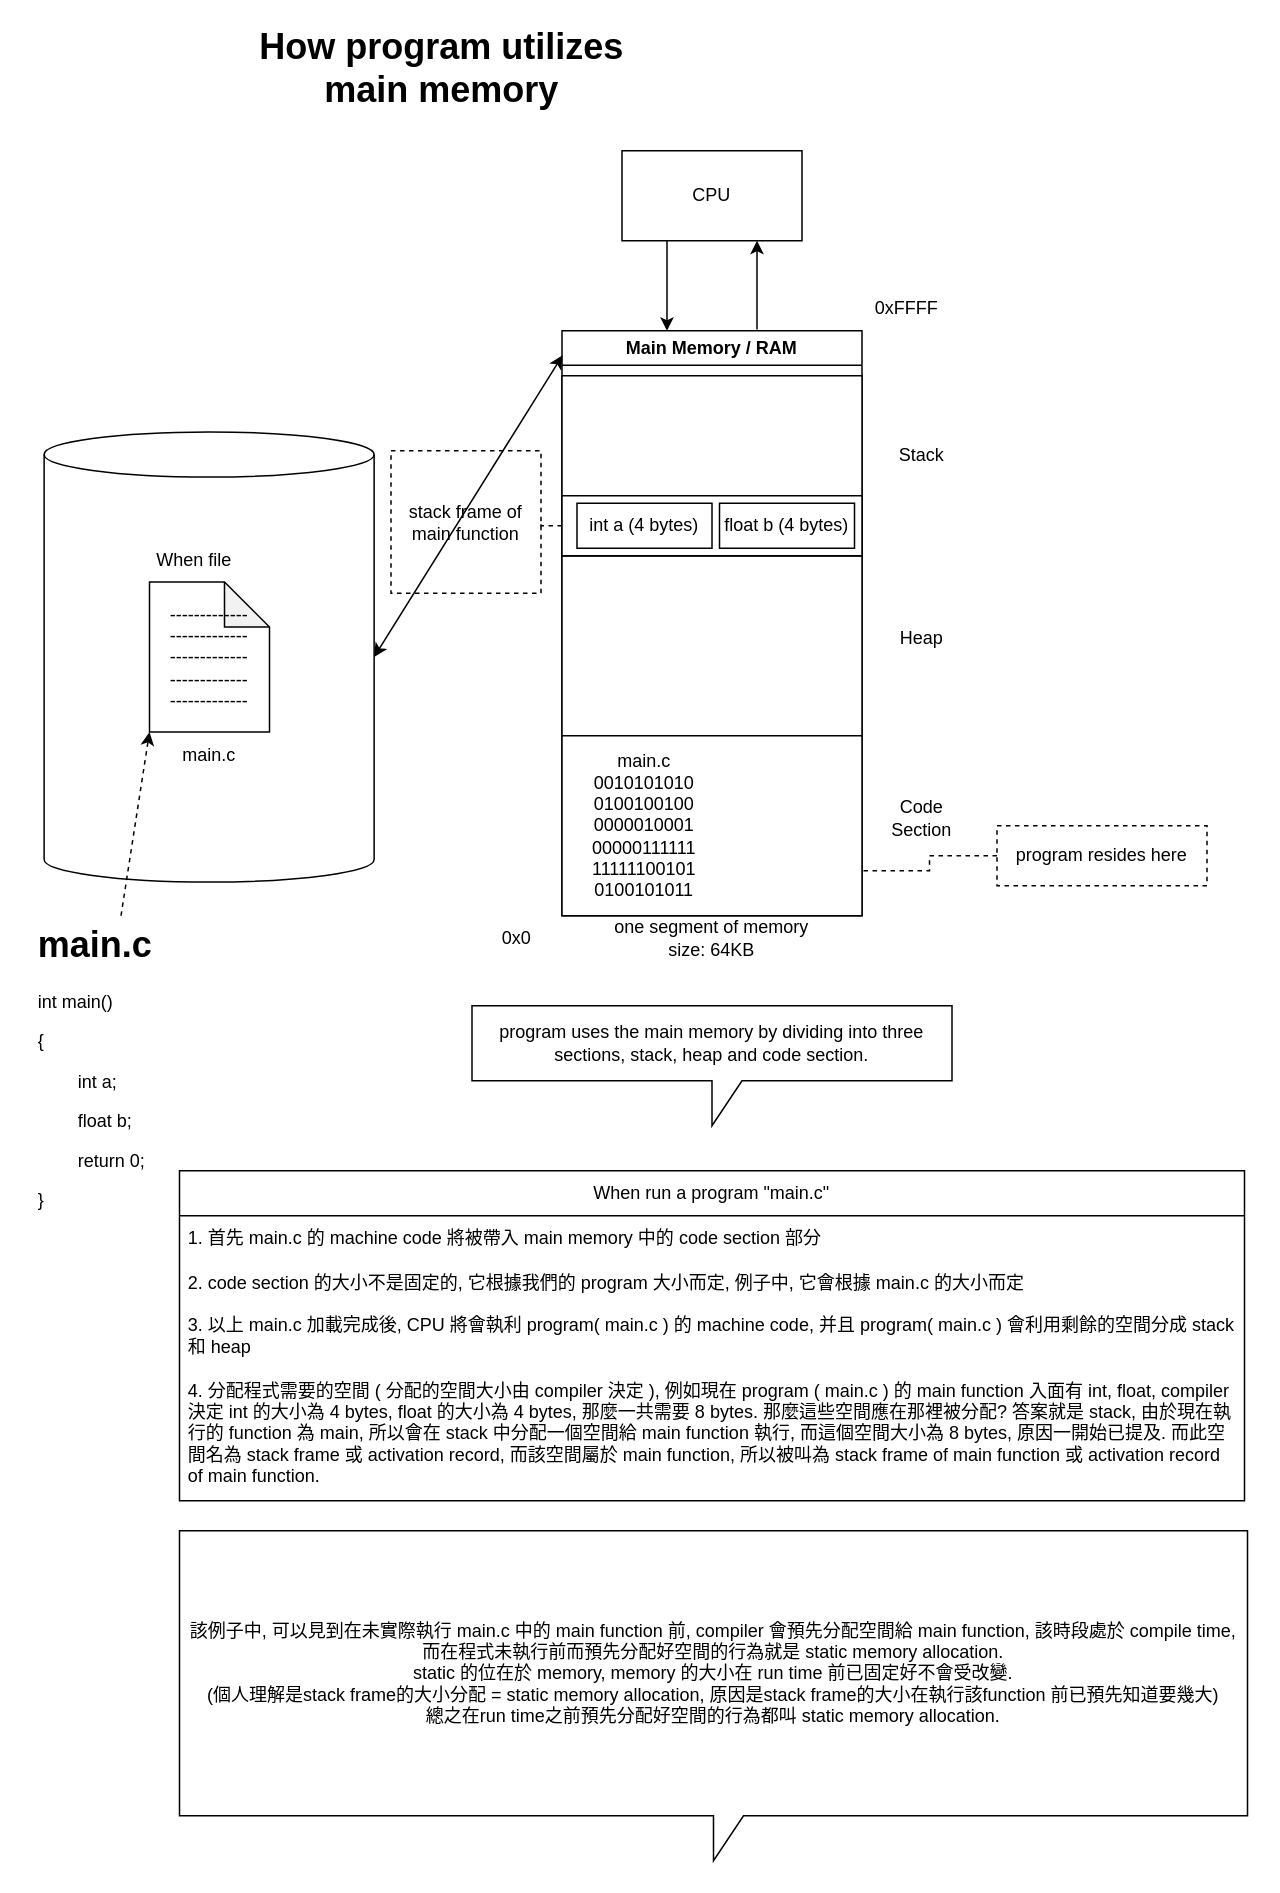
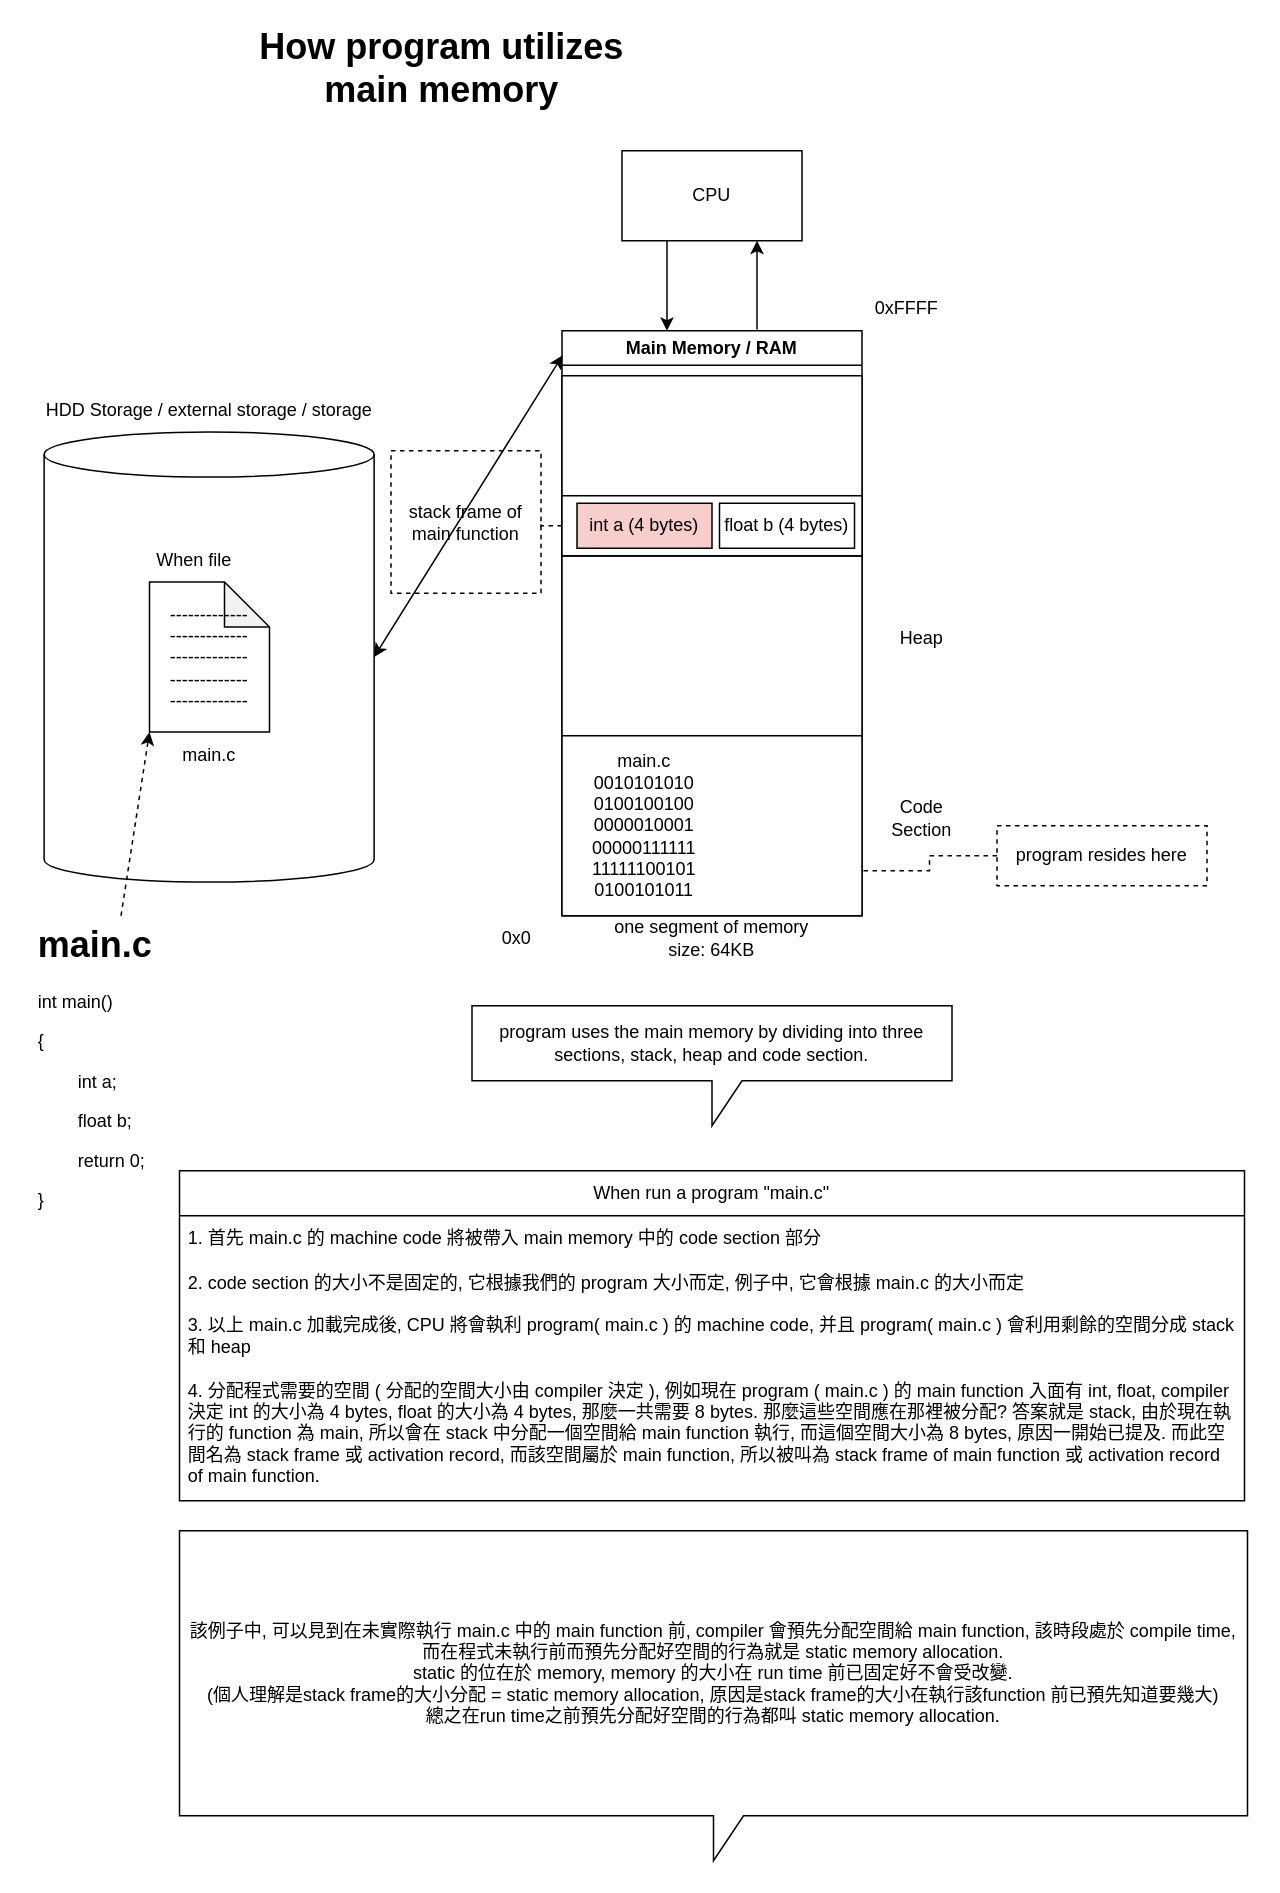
  <mxCell id="0" />
  <mxCell id="1" parent="0" />
  <mxCell id="2" value="stack frame of main function" style="whiteSpace=wrap;html=1;rounded=0;dashed=1;" parent="1" vertex="1"><mxGeometry x="260" y="300" width="100" height="95" as="geometry" /></mxCell>
  <mxCell id="3" value="Main Memory / RAM" style="swimlane;whiteSpace=wrap;html=1;" parent="1" vertex="1"><mxGeometry x="374" y="220" width="200" height="390" as="geometry" /></mxCell>
  <mxCell id="4" value="" style="rounded=0;whiteSpace=wrap;html=1;" parent="3" vertex="1"><mxGeometry y="150" width="200" height="120" as="geometry" /></mxCell>
  <mxCell id="5" value="" style="rounded=0;whiteSpace=wrap;html=1;container=1;" parent="3" vertex="1"><mxGeometry y="30" width="200" height="120" as="geometry"><mxRectangle y="30" width="50" height="40" as="alternateBounds" /></mxGeometry></mxCell>
  <mxCell id="6" value="" style="whiteSpace=wrap;html=1;rounded=0;" parent="5" vertex="1"><mxGeometry y="80" width="200" height="40" as="geometry" /></mxCell>
- <mxCell id="7" value="int a (4 bytes)" style="rounded=0;whiteSpace=wrap;html=1;" parent="6" vertex="1"><mxGeometry x="10" y="5" width="90" height="30" as="geometry" /></mxCell>
+ <mxCell id="7" value="int a (4 bytes)" style="rounded=0;whiteSpace=wrap;html=1;fillColor=#f8cecc;" parent="6" vertex="1"><mxGeometry x="10" y="5" width="90" height="30" as="geometry" /></mxCell>
  <mxCell id="8" value="float b (4 bytes)" style="rounded=0;whiteSpace=wrap;html=1;" parent="6" vertex="1"><mxGeometry x="105" y="5" width="90" height="30" as="geometry" /></mxCell>
  <mxCell id="9" value="" style="rounded=0;whiteSpace=wrap;html=1;container=1;" parent="3" vertex="1"><mxGeometry y="270" width="200" height="120" as="geometry"><mxRectangle y="270" width="50" height="40" as="alternateBounds" /></mxGeometry></mxCell>
  <mxCell id="10" value="main.c&lt;br&gt;0010101010&lt;br&gt;0100100100&lt;br&gt;0000010001&lt;br&gt;00000111111&lt;br&gt;11111100101&lt;br&gt;0100101011" style="text;html=1;strokeColor=none;fillColor=none;align=center;verticalAlign=middle;whiteSpace=wrap;rounded=0;" parent="9" vertex="1"><mxGeometry x="20" y="5" width="70" height="110" as="geometry" /></mxCell>
  <mxCell id="11" value="CPU" style="rounded=0;whiteSpace=wrap;html=1;" parent="1" vertex="1"><mxGeometry x="414" y="100" width="120" height="60" as="geometry" /></mxCell>
  <mxCell id="12" style="edgeStyle=orthogonalEdgeStyle;rounded=0;orthogonalLoop=1;jettySize=auto;html=1;exitX=0.25;exitY=1;exitDx=0;exitDy=0;entryX=0.35;entryY=0;entryDx=0;entryDy=0;entryPerimeter=0;" parent="1" source="11" target="3" edge="1"><mxGeometry relative="1" as="geometry" /></mxCell>
  <mxCell id="13" style="edgeStyle=orthogonalEdgeStyle;rounded=0;orthogonalLoop=1;jettySize=auto;html=1;exitX=0.65;exitY=-0.002;exitDx=0;exitDy=0;entryX=0.75;entryY=1;entryDx=0;entryDy=0;exitPerimeter=0;" parent="1" source="3" target="11" edge="1"><mxGeometry relative="1" as="geometry" /></mxCell>
  <mxCell id="14" value="" style="shape=cylinder3;whiteSpace=wrap;html=1;boundedLbl=1;backgroundOutline=1;size=15;container=1;" parent="1" vertex="1"><mxGeometry x="28.75" y="287.5" width="220" height="300" as="geometry" /></mxCell>
  <mxCell id="15" value="-------------&lt;br&gt;-------------&lt;br&gt;-------------&lt;br&gt;-------------&lt;br&gt;-------------" style="shape=note;whiteSpace=wrap;html=1;backgroundOutline=1;darkOpacity=0.05;" parent="14" vertex="1"><mxGeometry x="70.25" y="100" width="80" height="100" as="geometry" /></mxCell>
  <mxCell id="16" value="When file" style="text;html=1;strokeColor=none;fillColor=none;align=center;verticalAlign=middle;whiteSpace=wrap;rounded=0;" parent="14" vertex="1"><mxGeometry x="70.25" y="70" width="60" height="30" as="geometry" /></mxCell>
  <mxCell id="17" value="main.c" style="text;html=1;strokeColor=none;fillColor=none;align=center;verticalAlign=middle;whiteSpace=wrap;rounded=0;" parent="14" vertex="1"><mxGeometry x="80.25" y="200" width="60" height="30" as="geometry" /></mxCell>
- <mxCell id="19" value="Stack" style="text;html=1;strokeColor=none;fillColor=none;align=center;verticalAlign=middle;whiteSpace=wrap;rounded=0;" parent="1" vertex="1"><mxGeometry x="584" y="287.5" width="60" height="30" as="geometry" /></mxCell>
+ <mxCell id="18" value="HDD Storage / external storage / storage" style="text;html=1;strokeColor=none;fillColor=none;align=center;verticalAlign=middle;whiteSpace=wrap;rounded=0;" parent="1" vertex="1"><mxGeometry x="20" y="257.5" width="237.5" height="30" as="geometry" /></mxCell>
  <mxCell id="20" value="Heap" style="text;html=1;strokeColor=none;fillColor=none;align=center;verticalAlign=middle;whiteSpace=wrap;rounded=0;" parent="1" vertex="1"><mxGeometry x="584" y="410" width="60" height="30" as="geometry" /></mxCell>
  <mxCell id="21" value="Code Section" style="text;html=1;strokeColor=none;fillColor=none;align=center;verticalAlign=middle;whiteSpace=wrap;rounded=0;" parent="1" vertex="1"><mxGeometry x="584" y="530" width="60" height="30" as="geometry" /></mxCell>
  <mxCell id="22" value="" style="edgeStyle=orthogonalEdgeStyle;rounded=0;orthogonalLoop=1;jettySize=auto;html=1;entryX=1;entryY=0.75;entryDx=0;entryDy=0;dashed=1;endArrow=none;endFill=0;" parent="1" source="23" target="9" edge="1"><mxGeometry relative="1" as="geometry" /></mxCell>
  <mxCell id="23" value="program resides here" style="whiteSpace=wrap;html=1;rounded=0;dashed=1;" parent="1" vertex="1"><mxGeometry x="664" y="550" width="140" height="40" as="geometry" /></mxCell>
  <mxCell id="24" value="&lt;h1&gt;How program utilizes main memory&lt;/h1&gt;" style="text;html=1;strokeColor=none;fillColor=none;align=center;verticalAlign=middle;whiteSpace=wrap;rounded=0;" parent="1" vertex="1"><mxGeometry x="144" y="20" width="300" height="50" as="geometry" /></mxCell>
  <mxCell id="25" value="&lt;h1&gt;main.c&lt;/h1&gt;&lt;p&gt;int main()&lt;/p&gt;&lt;p&gt;{&lt;/p&gt;&lt;p&gt;&lt;span style=&quot;white-space: pre;&quot;&gt;&#09;&lt;/span&gt;int a;&lt;br&gt;&lt;/p&gt;&lt;p&gt;&lt;span style=&quot;white-space: pre;&quot;&gt;&#09;&lt;/span&gt;float&amp;nbsp;b;&lt;br&gt;&lt;/p&gt;&lt;p&gt;&lt;span style=&quot;white-space: pre;&quot;&gt;&#09;&lt;/span&gt;return 0;&lt;br&gt;&lt;/p&gt;&lt;p&gt;}&lt;/p&gt;" style="text;html=1;strokeColor=none;fillColor=none;spacing=5;spacingTop=-20;whiteSpace=wrap;overflow=hidden;rounded=0;shadow=0;" parent="1" vertex="1"><mxGeometry x="20" y="610" width="240" height="200" as="geometry" /></mxCell>
  <mxCell id="26" value="0x0" style="text;html=1;strokeColor=none;fillColor=none;align=center;verticalAlign=middle;whiteSpace=wrap;rounded=0;" parent="1" vertex="1"><mxGeometry x="314" y="610" width="60" height="30" as="geometry" /></mxCell>
  <mxCell id="27" value="0xFFFF" style="text;html=1;strokeColor=none;fillColor=none;align=center;verticalAlign=middle;whiteSpace=wrap;rounded=0;" parent="1" vertex="1"><mxGeometry x="574" y="190" width="60" height="30" as="geometry" /></mxCell>
  <mxCell id="28" value="one segment of memory&lt;br&gt;size: 64KB" style="text;html=1;strokeColor=none;fillColor=none;align=center;verticalAlign=middle;whiteSpace=wrap;rounded=0;" parent="1" vertex="1"><mxGeometry x="384" y="612.5" width="180" height="25" as="geometry" /></mxCell>
  <mxCell id="29" value="program uses the main memory by dividing into three sections, stack, heap and code section." style="shape=callout;whiteSpace=wrap;html=1;perimeter=calloutPerimeter;" parent="1" vertex="1"><mxGeometry x="314" y="670" width="320" height="80" as="geometry" /></mxCell>
  <mxCell id="30" value="When run a program &quot;main.c&quot;" style="swimlane;fontStyle=0;childLayout=stackLayout;horizontal=1;startSize=30;horizontalStack=0;resizeParent=1;resizeParentMax=0;resizeLast=0;collapsible=1;marginBottom=0;whiteSpace=wrap;html=1;" parent="1" vertex="1"><mxGeometry x="119" y="780" width="710" height="220" as="geometry" /></mxCell>
  <mxCell id="31" value="1. 首先 main.c 的 machine code 將被帶入 main memory 中的 code section 部分&amp;nbsp;" style="text;strokeColor=none;fillColor=none;align=left;verticalAlign=middle;spacingLeft=4;spacingRight=4;overflow=hidden;points=[[0,0.5],[1,0.5]];portConstraint=eastwest;rotatable=0;whiteSpace=wrap;html=1;" parent="30" vertex="1"><mxGeometry y="30" width="710" height="30" as="geometry" /></mxCell>
  <mxCell id="32" value="2. code section 的大小不是固定的, 它根據我們的 program 大小而定, 例子中, 它會根據 main.c 的大小而定" style="text;strokeColor=none;fillColor=none;align=left;verticalAlign=middle;spacingLeft=4;spacingRight=4;overflow=hidden;points=[[0,0.5],[1,0.5]];portConstraint=eastwest;rotatable=0;whiteSpace=wrap;html=1;" parent="30" vertex="1"><mxGeometry y="60" width="710" height="30" as="geometry" /></mxCell>
  <mxCell id="33" value="3. 以上 main.c 加載完成後, CPU 將會執利 program( main.c ) 的 machine code, 并且 program( main.c ) 會利用剩餘的空間分成 stack 和 heap" style="text;strokeColor=none;fillColor=none;align=left;verticalAlign=middle;spacingLeft=4;spacingRight=4;overflow=hidden;points=[[0,0.5],[1,0.5]];portConstraint=eastwest;rotatable=0;whiteSpace=wrap;html=1;" parent="30" vertex="1"><mxGeometry y="90" width="710" height="40" as="geometry" /></mxCell>
  <mxCell id="34" value="4. 分配程式需要的空間 ( 分配的空間大小由 compiler 決定 ), 例如現在 program ( main.c ) 的 main function 入面有 int, float, compiler 決定 int 的大小為 4 bytes, float 的大小為 4 bytes, 那麼一共需要 8 bytes. 那麼這些空間應在那裡被分配? 答案就是 stack, 由於現在執行的 function 為 main, 所以會在 stack 中分配一個空間給 main function 執行, 而這個空間大小為 8 bytes, 原因一開始已提及. 而此空間名為 stack frame 或 activation record, 而該空間屬於 main function, 所以被叫為 stack frame of main function 或 activation record of main function." style="text;strokeColor=none;fillColor=none;align=left;verticalAlign=middle;spacingLeft=4;spacingRight=4;overflow=hidden;points=[[0,0.5],[1,0.5]];portConstraint=eastwest;rotatable=0;whiteSpace=wrap;html=1;" parent="30" vertex="1"><mxGeometry y="130" width="710" height="90" as="geometry" /></mxCell>
  <mxCell id="35" value="" style="endArrow=classic;startArrow=classic;html=1;rounded=0;exitX=1;exitY=0.5;exitDx=0;exitDy=0;exitPerimeter=0;entryX=0.002;entryY=0.042;entryDx=0;entryDy=0;entryPerimeter=0;" parent="1" source="14" target="3" edge="1"><mxGeometry width="50" height="50" relative="1" as="geometry"><mxPoint x="274" y="470" as="sourcePoint" /><mxPoint x="324" y="420" as="targetPoint" /></mxGeometry></mxCell>
  <mxCell id="36" style="edgeStyle=orthogonalEdgeStyle;rounded=0;orthogonalLoop=1;jettySize=auto;html=1;exitX=0;exitY=0.5;exitDx=0;exitDy=0;entryX=1;entryY=0.5;entryDx=0;entryDy=0;dashed=1;endArrow=none;endFill=0;" parent="1" source="6" target="2" edge="1"><mxGeometry relative="1" as="geometry" /></mxCell>
  <mxCell id="37" value="該例子中, 可以見到在未實際執行 main.c 中的 main function 前, compiler 會預先分配空間給 main function, 該時段處於 compile time, 而在程式未執行前而預先分配好空間的行為就是 static memory allocation.&lt;br&gt;static 的位在於 memory, memory 的大小在 run time 前已固定好不會受改變.&lt;br&gt;(個人理解是stack frame的大小分配 = static memory allocation, 原因是stack frame的大小在執行該function 前已預先知道要幾大)&lt;br&gt;總之在run time之前預先分配好空間的行為都叫 static memory allocation." style="shape=callout;whiteSpace=wrap;html=1;perimeter=calloutPerimeter;" parent="1" vertex="1"><mxGeometry x="119" y="1020" width="712" height="220" as="geometry" /></mxCell>
  <mxCell id="38" style="rounded=0;orthogonalLoop=1;jettySize=auto;html=1;exitX=0.25;exitY=0;exitDx=0;exitDy=0;entryX=0;entryY=1;entryDx=0;entryDy=0;entryPerimeter=0;dashed=1;" edge="1" parent="1" source="25" target="15"><mxGeometry relative="1" as="geometry" /></mxCell>
